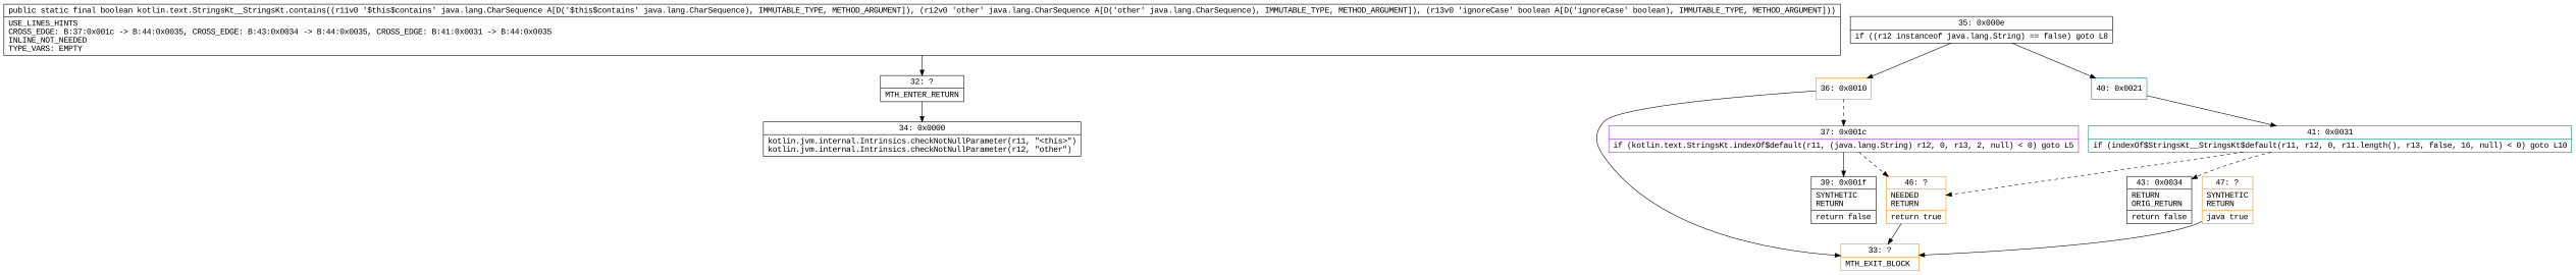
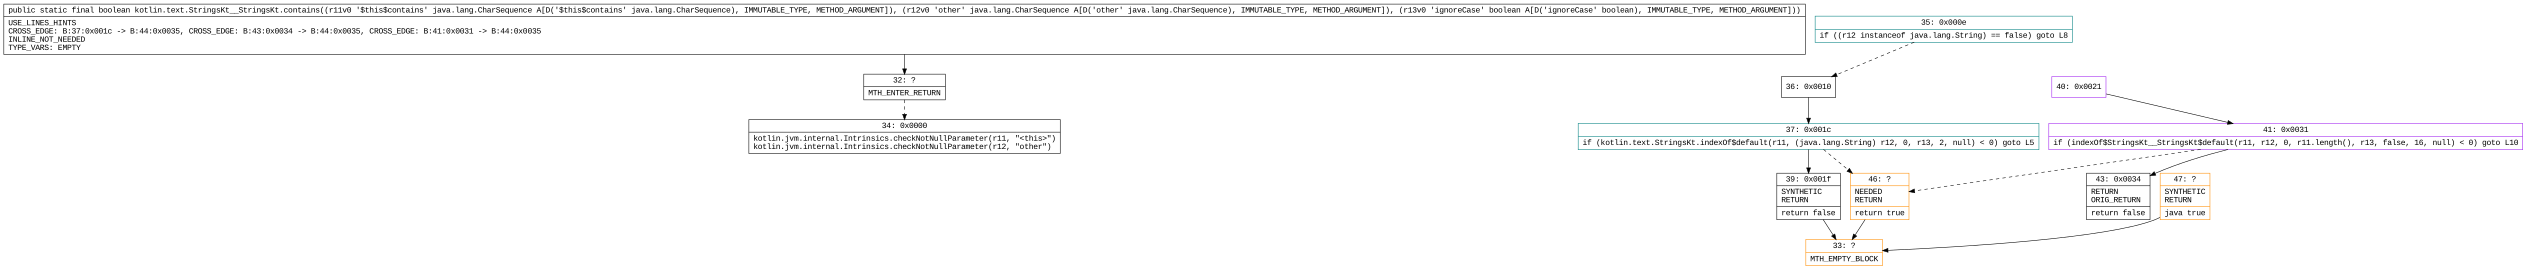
  digraph {
    fontname="Liberation Mono"
    node [color=black fontname="Liberation Mono" shape=record]
    edge [fontname="Liberation Mono"]
    n1 [label="{32\:\ ?|MTH_ENTER_RETURN\l}"]
    n2 [label="{34\:\ 0x0000|kotlin.jvm.internal.Intrinsics.checkNotNullParameter(r11, \"\<this\>\")\lkotlin.jvm.internal.Intrinsics.checkNotNullParameter(r12, \"other\")\l}"]
-   n3 [label="{35\:\ 0x000e|if ((r12 instanceof java.lang.String) == false) goto L8\l}"]
-   n4 [color=darkorange label="{36\:\ 0x0010}"]
-   n5 [color=teal label="{40\:\ 0x0021}"]
-   n6 [color=purple label="{37\:\ 0x001c|if (kotlin.text.StringsKt.indexOf$default(r11, (java.lang.String) r12, 0, r13, 2, null) \< 0) goto L5\l}"]
-   n7 [color=teal label="{41\:\ 0x0031|if (indexOf$StringsKt__StringsKt$default(r11, r12, 0, r11.length(), r13, false, 16, null) \< 0) goto L10\l}"]
+   n3 [color=teal label="{35\:\ 0x000e|if ((r12 instanceof java.lang.String) == false) goto L8\l}"]
+   n4 [label="{36\:\ 0x0010}"]
+   n5 [color=purple label="{40\:\ 0x0021}"]
+   n6 [color=teal label="{37\:\ 0x001c|if (kotlin.text.StringsKt.indexOf$default(r11, (java.lang.String) r12, 0, r13, 2, null) \< 0) goto L5\l}"]
+   n7 [color=purple label="{41\:\ 0x0031|if (indexOf$StringsKt__StringsKt$default(r11, r12, 0, r11.length(), r13, false, 16, null) \< 0) goto L10\l}"]
    n8 [label="{39\:\ 0x001f|SYNTHETIC\lRETURN\l|return false\l}"]
    n9 [color=darkorange label="{46\:\ ?|NEEDED\lRETURN\l|return true\l}"]
-   n10 [color=darkorange label="{33\:\ ?|MTH_EXIT_BLOCK\l}"]
+   n10 [color=darkorange label="{33\:\ ?|MTH_EMPTY_BLOCK\l}"]
    n11 [label="{43\:\ 0x0034|RETURN\lORIG_RETURN\l|return false\l}"]
    n12 [color=darkorange label="{47\:\ ?|SYNTHETIC\lRETURN\l|java true\l}"]
    n13 [label="{public static final boolean kotlin.text.StringsKt__StringsKt.contains((r11v0 '$this$contains' java.lang.CharSequence A[D('$this$contains' java.lang.CharSequence), IMMUTABLE_TYPE, METHOD_ARGUMENT]), (r12v0 'other' java.lang.CharSequence A[D('other' java.lang.CharSequence), IMMUTABLE_TYPE, METHOD_ARGUMENT]), (r13v0 'ignoreCase' boolean A[D('ignoreCase' boolean), IMMUTABLE_TYPE, METHOD_ARGUMENT]))  | USE_LINES_HINTS\lCROSS_EDGE: B:37:0x001c \-\> B:44:0x0035, CROSS_EDGE: B:43:0x0034 \-\> B:44:0x0035, CROSS_EDGE: B:41:0x0031 \-\> B:44:0x0035\lINLINE_NOT_NEEDED\lTYPE_VARS: EMPTY\l}"]
-   n1 -> n2
-   n3 -> n4 [style=solid]
-   n3 -> n5
-   n4 -> n6 [style=dashed]
+   n1 -> n2 [style=dashed]
+   n3 -> n4 [style=dashed]
+   n4 -> n6
    n5 -> n7
    n6 -> n8
    n6 -> n9 [style=dashed]
    n7 -> n9 [style=dashed]
-   n7 -> n11 [style=dashed]
-   n4 -> n10
+   n7 -> n11
+   n8 -> n10
    n9 -> n10
    n12 -> n10
    n13 -> n1
  }
